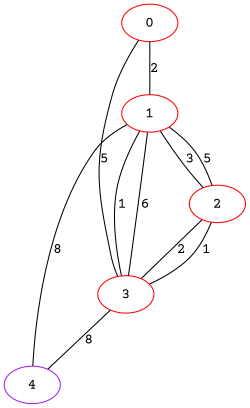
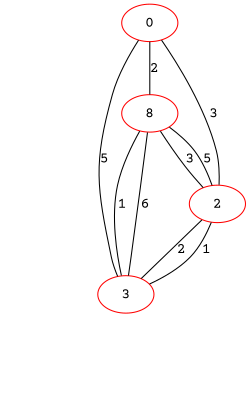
  graph {
    fontname="Courier Prime"
    node [color=red fontname="Courier Prime" weight=1]
    edge [fontname="Courier Prime"]
    0
-   1
+   1 [label=8]
    2
    3
-   4 [color=purple weight=4]
    0 -- 1 [label=2]
+   0 -- 2 [label=3]
    0 -- 3 [label=5]
    1 -- 2 [label=3]
    1 -- 2 [label=5]
    1 -- 3 [label=1]
    1 -- 3 [label=6]
-   1 -- 4 [label=8]
    2 -- 3 [label=2]
    2 -- 3 [label=1]
-   3 -- 4 [label=8]
  }
